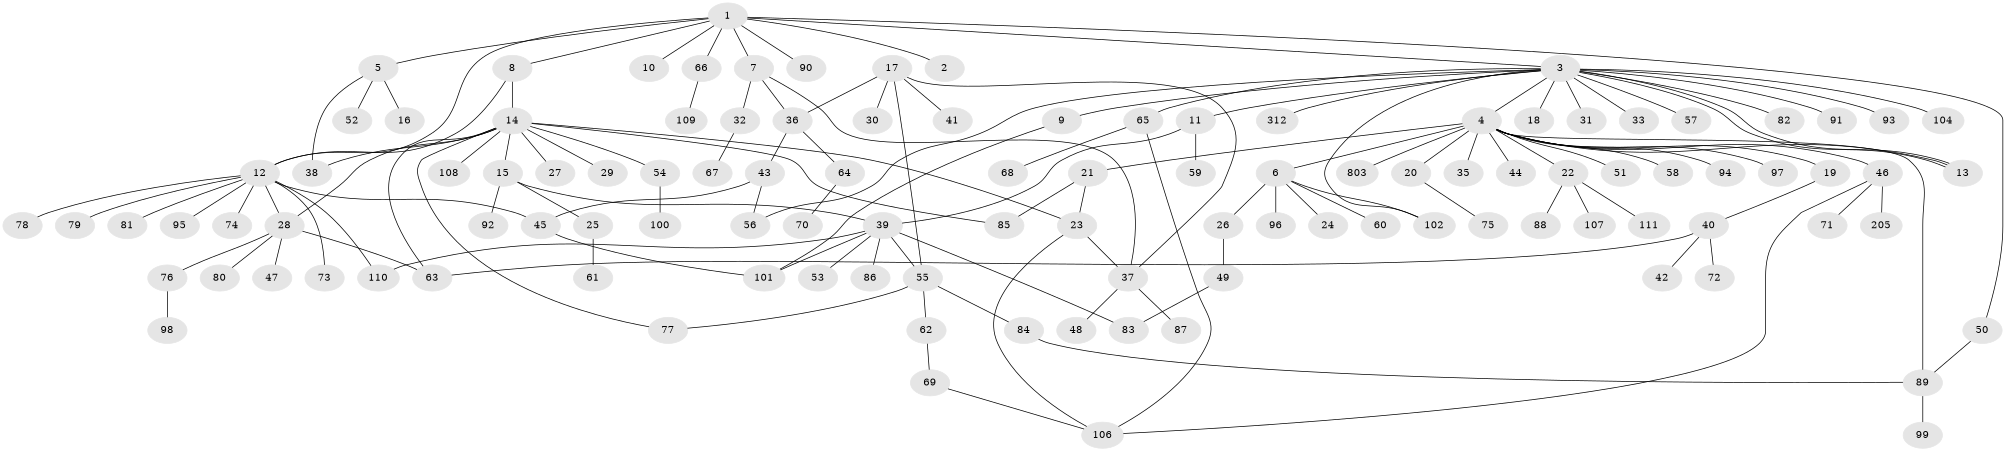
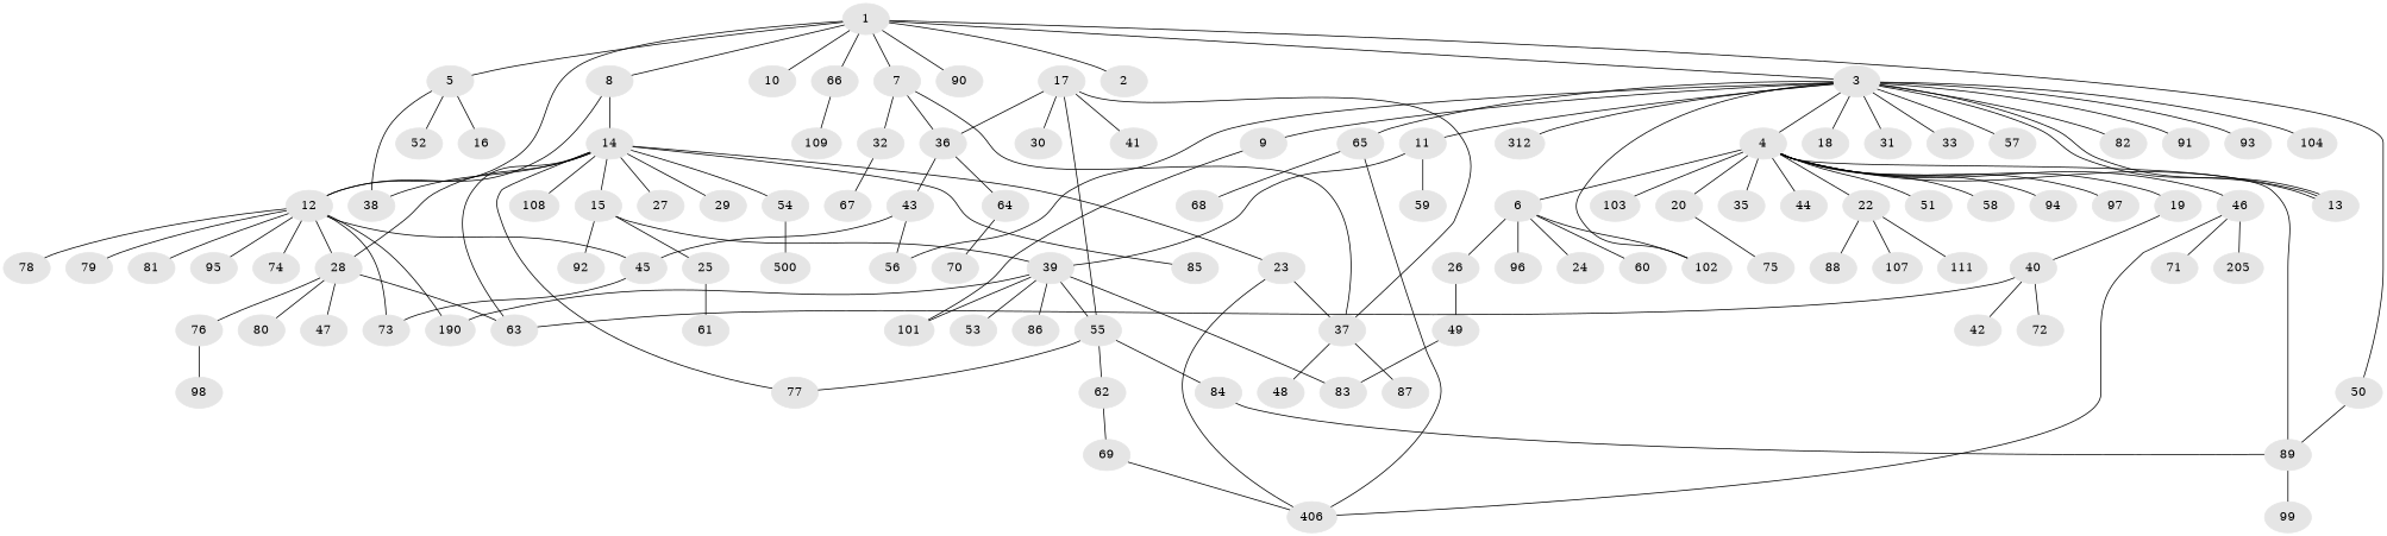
  graph {
    fontname="DejaVu Serif"
    node [color=gray90 fontname="DejaVu Serif" style=filled]
    edge [fontname="DejaVu Serif"]
    1
    2
    3
    5
    7
    8
    10
    12
    50
    66
    90
    4
    9
    11
    13
    18
    31
    33
    56
    57
    65
    82
    91
    93
    102
    104
    n27 [label=312]
    16
    38
    52
    32
    36
    37
    14
    28
    45
    73
    74
    78
    79
    81
    95
-   110
+   110 [label=190]
    89
    109
    6
    19
    20
-   21
    22
    35
    44
    46
    51
    58
    94
    97
-   103 [label=803]
+   103
    101
    39
    59
-   106
+   106 [label=406]
    68
    24
    26
    60
    96
    40
    75
    23
    85
    88
    107
    111
    71
    n76 [label=205]
    99
    49
    67
    43
    64
    48
    87
    15
    27
    29
    54
    63
    77
    108
    55
    53
    83
    86
    47
    76
    80
    25
    92
    17
    30
    41
-   100
+   100 [label=500]
    61
    62
    84
    42
    72
    98
    70
    69
    1 -- 2
    1 -- 3
    1 -- 5
    1 -- 7
    1 -- 8
    1 -- 10
    1 -- 12
    1 -- 50
    1 -- 66
    1 -- 90
    3 -- 4
    3 -- 9
    3 -- 11
    3 -- 13
    3 -- 13
    3 -- 18
    3 -- 31
    3 -- 33
    3 -- 56
    3 -- 57
    3 -- 65
    3 -- 82
    3 -- 91
    3 -- 93
    3 -- 102
    3 -- 104
    3 -- n27
    5 -- 16
    5 -- 38
    5 -- 52
    7 -- 32
    7 -- 36
    7 -- 37
    8 -- 12
    8 -- 14
    12 -- 28
    12 -- 45
    12 -- 73
    12 -- 74
    12 -- 78
    12 -- 79
    12 -- 81
    12 -- 95
    12 -- 110
    50 -- 89
    66 -- 109
    4 -- 13
    4 -- 89
    4 -- 6
    4 -- 19
    4 -- 20
-   4 -- 21
    4 -- 22
    4 -- 35
    4 -- 44
    4 -- 46
    4 -- 51
    4 -- 58
    4 -- 94
    4 -- 97
    4 -- 103
    9 -- 101
    11 -- 39
    11 -- 59
    65 -- 106
    65 -- 68
    32 -- 67
    36 -- 43
    36 -- 64
    37 -- 48
    37 -- 87
    14 -- 38
    14 -- 28
    14 -- 23
    14 -- 85
    14 -- 15
    14 -- 27
    14 -- 29
    14 -- 54
    14 -- 63
    14 -- 77
    14 -- 108
    28 -- 63
    28 -- 47
    28 -- 76
    28 -- 80
-   45 -- 101
+   45 -- 73
    89 -- 99
    6 -- 102
    6 -- 24
    6 -- 26
    6 -- 60
    6 -- 96
    19 -- 40
    20 -- 75
-   21 -- 23
-   21 -- 85
    22 -- 88
    22 -- 107
    22 -- 111
    46 -- 106
    46 -- 71
    46 -- n76
    39 -- 110
    39 -- 101
    39 -- 55
    39 -- 53
    39 -- 83
    39 -- 86
    26 -- 49
    40 -- 63
    40 -- 42
    40 -- 72
    23 -- 37
    23 -- 106
    49 -- 83
    43 -- 56
    43 -- 45
    64 -- 70
    15 -- 39
    15 -- 25
    15 -- 92
    54 -- 100
    55 -- 77
    55 -- 62
    55 -- 84
    76 -- 98
    25 -- 61
    17 -- 36
    17 -- 37
    17 -- 55
    17 -- 30
    17 -- 41
    62 -- 69
    84 -- 89
    69 -- 106
  }
